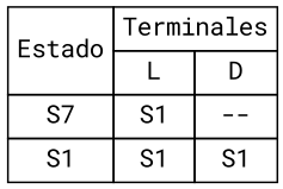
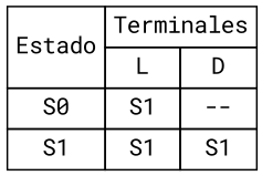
  digraph {
    fontname="Roboto Mono"
-   n1 [label=< <TABLE BORDER="0" CELLBORDER="1" CELLSPACING="0" CELLPADDING="4"> <TR> <TD ROWSPAN="2">Estado</TD> <TD COLSPAN="2">Terminales</TD> </TR> <TR> <TD>L</TD><TD>D</TD></TR> <TR> <TD>S7</TD><TD>S1</TD><TD>--</TD></TR> <TR> <TD>S1</TD><TD>S1</TD><TD>S1</TD></TR> </TABLE>> margin=0 shape=none fontname="Roboto Mono"]
+   n1 [label=< <TABLE BORDER="0" CELLBORDER="1" CELLSPACING="0" CELLPADDING="4"> <TR> <TD ROWSPAN="2">Estado</TD> <TD COLSPAN="2">Terminales</TD> </TR> <TR> <TD>L</TD><TD>D</TD></TR> <TR> <TD>S0</TD><TD>S1</TD><TD>--</TD></TR> <TR> <TD>S1</TD><TD>S1</TD><TD>S1</TD></TR> </TABLE>> margin=0 shape=none fontname="Roboto Mono"]
  }
